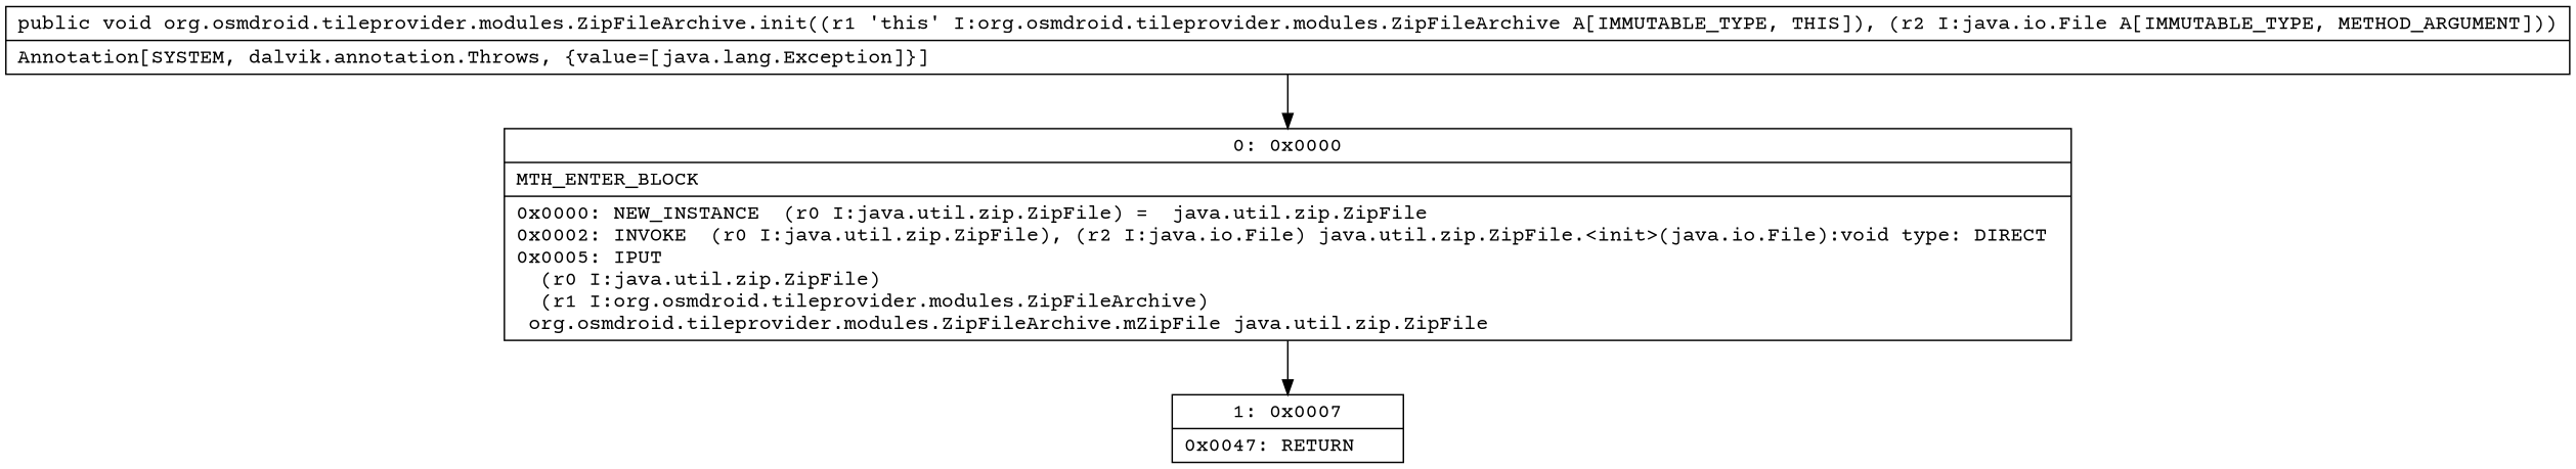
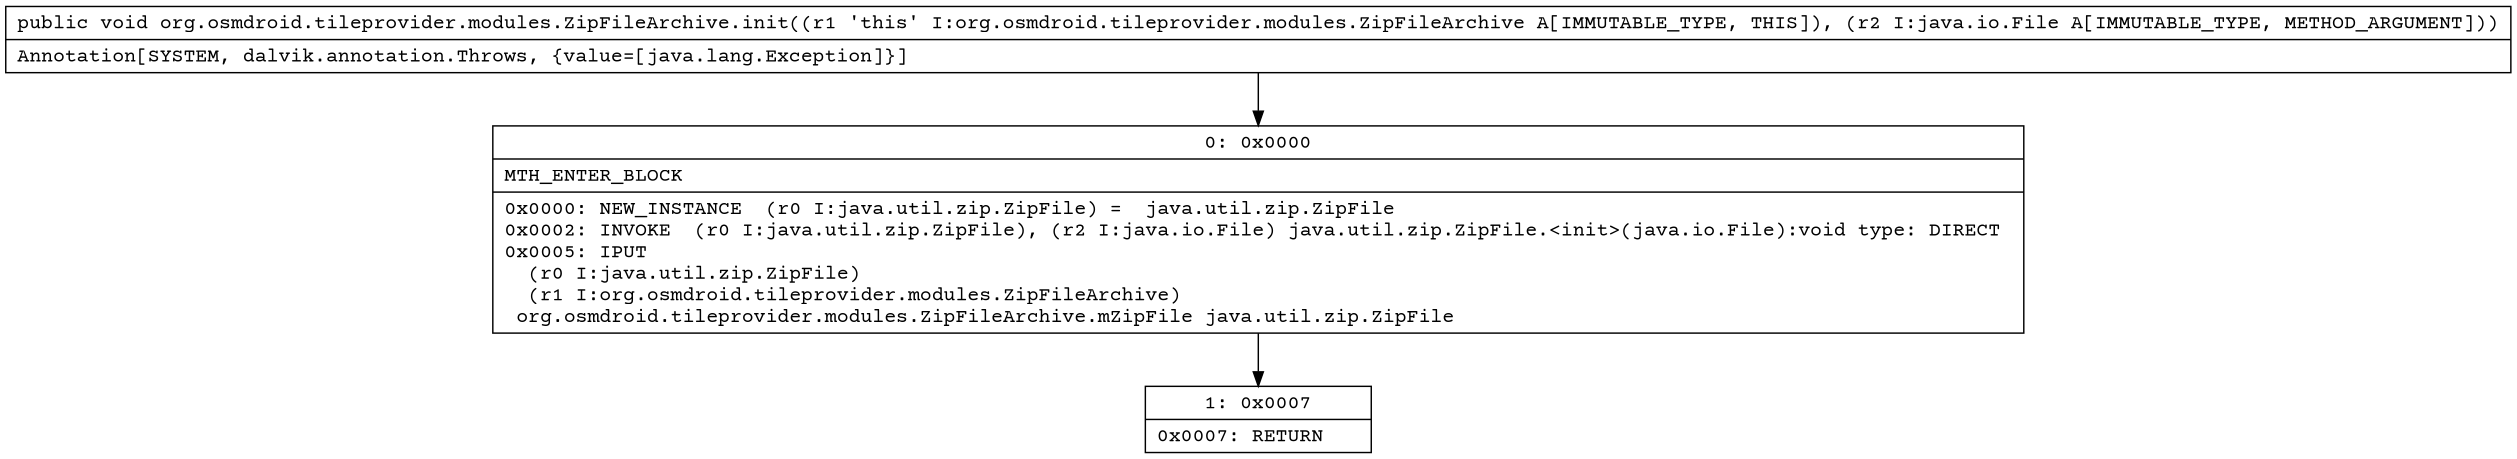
  digraph {
    fontname="Courier Prime"
    node [shape=record fontname="Courier Prime"]
    edge [fontname="Courier Prime"]
    n1 [label="{0\:\ 0x0000|MTH_ENTER_BLOCK\l|0x0000: NEW_INSTANCE  (r0 I:java.util.zip.ZipFile) =  java.util.zip.ZipFile \l0x0002: INVOKE  (r0 I:java.util.zip.ZipFile), (r2 I:java.io.File) java.util.zip.ZipFile.\<init\>(java.io.File):void type: DIRECT \l0x0005: IPUT  \l  (r0 I:java.util.zip.ZipFile)\l  (r1 I:org.osmdroid.tileprovider.modules.ZipFileArchive)\l org.osmdroid.tileprovider.modules.ZipFileArchive.mZipFile java.util.zip.ZipFile \l}"]
-   n2 [label="{1\:\ 0x0007|0x0047: RETURN   \l}"]
+   n2 [label="{1\:\ 0x0007|0x0007: RETURN   \l}"]
    n3 [label="{public void org.osmdroid.tileprovider.modules.ZipFileArchive.init((r1 'this' I:org.osmdroid.tileprovider.modules.ZipFileArchive A[IMMUTABLE_TYPE, THIS]), (r2 I:java.io.File A[IMMUTABLE_TYPE, METHOD_ARGUMENT]))  | Annotation[SYSTEM, dalvik.annotation.Throws, \{value=[java.lang.Exception]\}]\l}"]
    n1 -> n2
    n3 -> n1
  }
